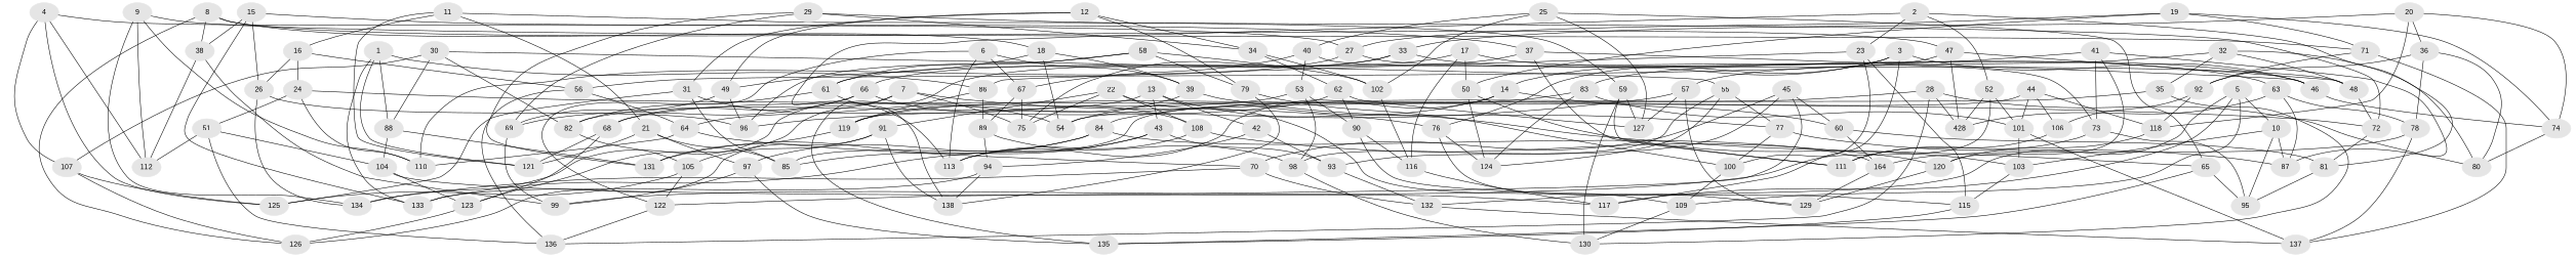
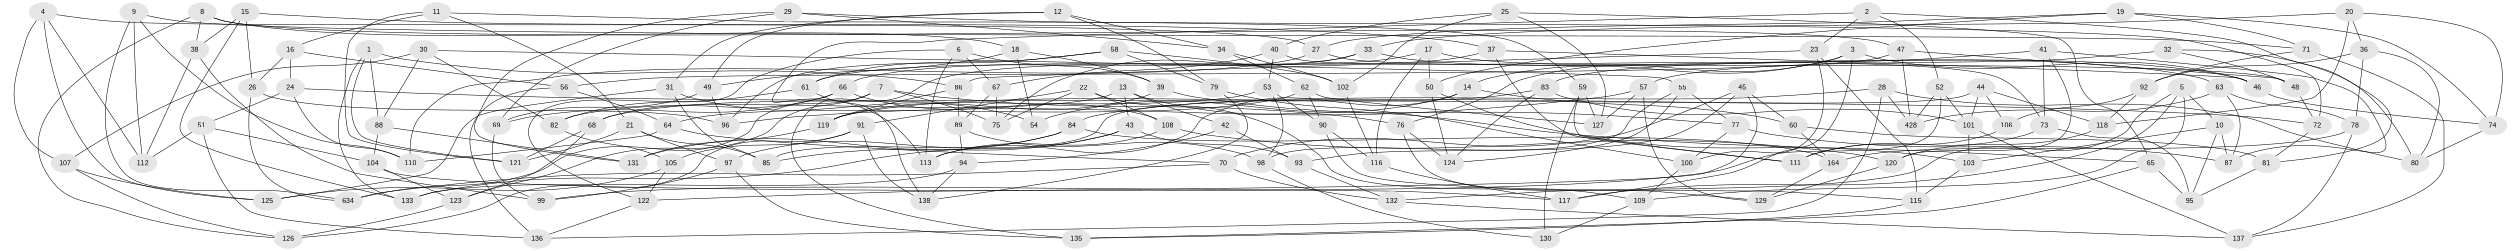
  graph {
    fontname="Liberation Sans"
    node [color=gray90 fontname="Liberation Sans" style=filled]
    edge [fontname="Liberation Sans"]
    1
    86
    88
    121
    133
    119
    89
    131
    104
    2
    23
    52
    81
    113
    100
    115
    n17 [label=428]
    99
    101
    95
    3
    14
    46
    76
    117
    54
    60
    74
    124
    129
    4
    27
    107
    112
    125
    110
    48
    126
    5
    10
    109
    132
    87
    103
    130
    137
    6
    39
    67
    122
    77
    75
    136
    7
    123
-   134
+   134 [label=634]
    8
    18
    38
    47
    49
    56
    9
    71
    92
    11
    16
    21
    59
    26
    24
    85
    97
    127
    111
    12
    31
    34
    79
    102
    62
    96
    69
    138
    13
    42
    43
    65
    82
    93
    94
    135
    105
    n94 [label=164]
    15
    37
    51
    72
    64
    17
    50
    66
    116
    108
    68
    19
    80
    20
    33
    36
    118
    61
    63
    78
    120
    22
    91
    25
    40
    53
    73
    28
    84
    29
    30
    55
    98
    32
-   35
    57
    90
    106
    41
    83
    44
    45
    70
    58
    1 -- 86
    1 -- 88
    1 -- 121
    1 -- 133
    86 -- 119
    86 -- 89
    88 -- 131
    88 -- 104
    119 -- 131
    89 -- 94
    89 -- 98
    104 -- 117
    104 -- 123
    2 -- 23
    2 -- 52
    2 -- 81
    2 -- 113
    23 -- 86
    23 -- 100
    23 -- 115
    52 -- n17
    52 -- 99
    52 -- 101
    81 -- 95
    100 -- 109
    115 -- 135
    101 -- 103
    101 -- 137
    3 -- 14
    3 -- 46
    3 -- 76
    3 -- 117
    14 -- 113
    14 -- 54
    14 -- 60
    46 -- 74
    76 -- 124
    76 -- 129
    60 -- 81
    60 -- n94
    74 -- 80
    4 -- 27
    4 -- 107
    4 -- 112
    4 -- 125
    27 -- 110
    27 -- 48
    107 -- 125
    107 -- 126
    48 -- 72
    5 -- 117
    5 -- 10
    5 -- 109
    5 -- 132
    10 -- 95
    10 -- 87
    10 -- 103
    109 -- 130
    132 -- 137
    103 -- 115
    6 -- 113
    6 -- 39
    6 -- 67
    6 -- 122
    39 -- 119
    39 -- 77
    67 -- 89
    67 -- 75
    122 -- 136
    77 -- 100
    77 -- 87
    7 -- 76
    7 -- 75
    7 -- 123
    7 -- 134
    123 -- 126
    8 -- 126
    8 -- 18
    8 -- 38
    8 -- 47
    18 -- 54
    18 -- 39
    18 -- 49
    38 -- 99
    38 -- 112
    47 -- n17
    47 -- 48
    47 -- 56
    49 -- 96
    49 -- 69
    56 -- 136
    56 -- 64
    9 -- 112
    9 -- 110
    9 -- 134
    9 -- 71
    71 -- 137
    71 -- 92
    92 -- 118
    92 -- 106
    11 -- 121
    11 -- 16
    11 -- 21
    11 -- 59
    16 -- 56
    16 -- 26
    16 -- 24
    21 -- 121
    21 -- 85
    21 -- 97
    59 -- 130
    59 -- 127
    59 -- 111
    26 -- 134
    26 -- 96
    24 -- 110
    24 -- 51
    24 -- 72
    97 -- 99
    97 -- 135
    12 -- 49
    12 -- 31
    12 -- 34
    12 -- 79
    31 -- 54
    31 -- 125
    31 -- 85
    34 -- 102
    34 -- 62
    79 -- 100
    79 -- 138
    102 -- 116
    62 -- 127
    62 -- 64
    62 -- 90
    69 -- 99
    13 -- 42
    13 -- 43
    13 -- 65
    13 -- 82
    42 -- 93
    42 -- 94
    43 -- 133
    43 -- 85
    43 -- 93
    65 -- 95
    65 -- 135
    82 -- 105
    93 -- 132
    94 -- 133
    94 -- 138
    105 -- 125
    105 -- 122
    n94 -- 129
    15 -- 133
    15 -- 38
    15 -- 26
    15 -- 37
    37 -- 46
    37 -- 111
    37 -- 135
    51 -- 104
    51 -- 112
    51 -- 136
    72 -- 81
    64 -- 110
    64 -- 70
    17 -- 46
    17 -- 50
    17 -- 66
    17 -- 116
    50 -- 124
    50 -- 103
    66 -- 69
    66 -- 108
    66 -- 68
    116 -- 117
    108 -- 113
    108 -- 120
    68 -- 121
    68 -- 123
    19 -- 74
    19 -- 27
    19 -- 71
    19 -- 50
    20 -- 74
    20 -- 33
    20 -- 36
    20 -- 118
    33 -- 75
    33 -- 61
    33 -- 63
    36 -- 92
    36 -- 80
    36 -- 78
    118 -- 120
    61 -- 138
    61 -- 82
    63 -- n17
    63 -- 87
    63 -- 78
    78 -- 137
    78 -- n94
    120 -- 129
    22 -- 109
    22 -- 75
    22 -- 108
    22 -- 91
    91 -- 126
    91 -- 138
    91 -- 105
    25 -- 127
    25 -- 102
    25 -- 65
    25 -- 40
    40 -- 67
    40 -- 53
    40 -- 73
    53 -- 68
    53 -- 98
    53 -- 90
    73 -- 95
    73 -- 111
    28 -- n17
    28 -- 136
    28 -- 80
    28 -- 84
    84 -- 131
    84 -- 97
    84 -- n94
    29 -- 131
    29 -- 34
    29 -- 69
    29 -- 72
    30 -- 88
    30 -- 107
    30 -- 82
    30 -- 55
    55 -- 124
    55 -- 77
    55 -- 98
    98 -- 130
    32 -- 48
    32 -- 80
-   32 -- 35
    32 -- 57
-   35 -- 54
-   35 -- 130
    57 -- 129
    57 -- 127
    57 -- 96
    90 -- 115
    90 -- 116
    106 -- 111
    41 -- 87
    41 -- 120
    41 -- 73
    41 -- 83
    83 -- 119
    83 -- 101
    83 -- 124
    44 -- 101
    44 -- 85
    44 -- 118
    44 -- 106
    45 -- 60
    45 -- 122
    45 -- 93
    45 -- 70
    70 -- 132
    70 -- 134
    58 -- 79
    58 -- 102
    58 -- 96
    58 -- 61
  }
